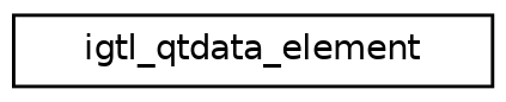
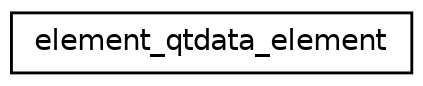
  digraph {
    rankdir=LR
-   n1 [color=black fillcolor=white fontname=Helvetica fontsize=10 height=0.2 label=igtl_qtdata_element shape=record style=filled width=0.4]
+   n1 [color=black fillcolor=white fontname=Helvetica fontsize=10 height=0.2 label=element_qtdata_element shape=record style=filled width=0.4]
  }
